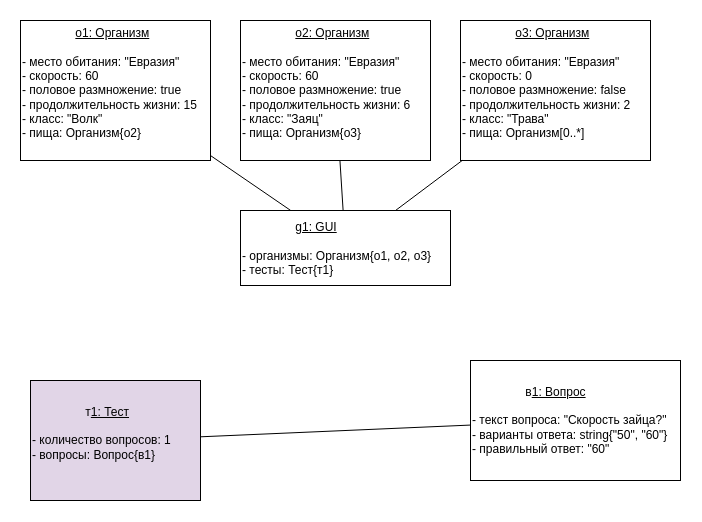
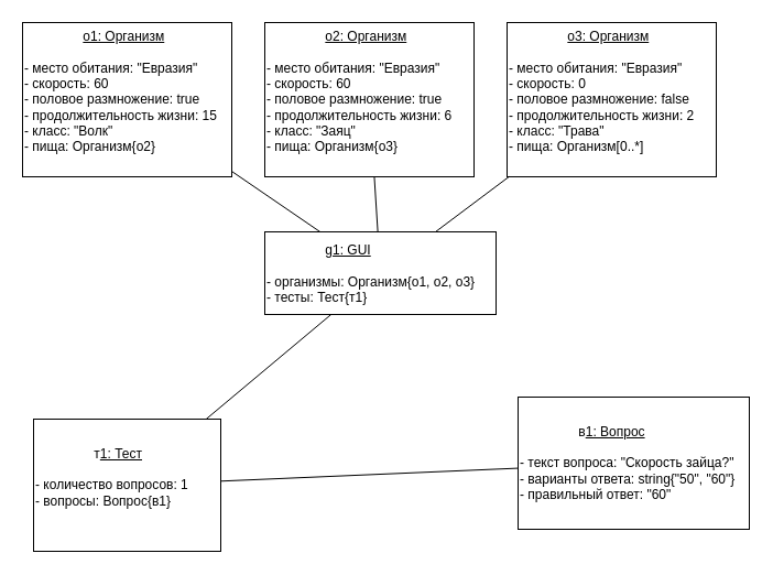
  <mxCell id="0" />
  <mxCell id="1" parent="0" />
  <mxCell id="2" value="&amp;nbsp; &amp;nbsp; &amp;nbsp; &amp;nbsp; &amp;nbsp; &amp;nbsp; &amp;nbsp; &amp;nbsp; &lt;u&gt;о1: Организм&lt;br&gt;&lt;/u&gt;&lt;span&gt;&amp;nbsp;&lt;/span&gt;&lt;u&gt;&lt;br&gt;&lt;/u&gt;- место обитания: &quot;Евразия&quot;&lt;br style=&quot;padding: 0px ; margin: 0px&quot;&gt;- скорость: 60&lt;br style=&quot;padding: 0px ; margin: 0px&quot;&gt;- половое размножение: true&lt;br style=&quot;padding: 0px ; margin: 0px&quot;&gt;- продолжительность жизни: 15&lt;br style=&quot;padding: 0px ; margin: 0px&quot;&gt;- класс: &quot;Волк&quot;&lt;br style=&quot;padding: 0px ; margin: 0px&quot;&gt;- пища: Организм{o2}&lt;div style=&quot;padding: 0px ; margin: 0px&quot;&gt;&lt;br style=&quot;padding: 0px ; margin: 0px&quot;&gt;&lt;/div&gt;" style="html=1;align=left;" parent="1" vertex="1"><mxGeometry x="20" y="20" width="190" height="140" as="geometry" /></mxCell>
  <mxCell id="3" value="&amp;nbsp; &amp;nbsp; &amp;nbsp; &amp;nbsp; &amp;nbsp; &amp;nbsp; &amp;nbsp; &amp;nbsp; &lt;u&gt;о2: Организм&lt;br&gt;&lt;/u&gt;&lt;span&gt;&amp;nbsp;&lt;/span&gt;&lt;u&gt;&lt;br&gt;&lt;/u&gt;- место обитания: &quot;Евразия&quot;&lt;br style=&quot;padding: 0px ; margin: 0px&quot;&gt;- скорость: 60&lt;br style=&quot;padding: 0px ; margin: 0px&quot;&gt;- половое размножение: true&lt;br style=&quot;padding: 0px ; margin: 0px&quot;&gt;- продолжительность жизни: 6&lt;br style=&quot;padding: 0px ; margin: 0px&quot;&gt;- класс: &quot;Заяц&quot;&lt;br style=&quot;padding: 0px ; margin: 0px&quot;&gt;- пища: Организм{o3}&lt;div style=&quot;padding: 0px ; margin: 0px&quot;&gt;&lt;br style=&quot;padding: 0px ; margin: 0px&quot;&gt;&lt;/div&gt;" style="html=1;align=left;" parent="1" vertex="1"><mxGeometry x="240" y="20" width="190" height="140" as="geometry" /></mxCell>
  <mxCell id="4" value="&amp;nbsp; &amp;nbsp; &amp;nbsp; &amp;nbsp; &amp;nbsp; &amp;nbsp; &amp;nbsp; &amp;nbsp; &lt;u&gt;о3: Организм&lt;br&gt;&lt;/u&gt;&lt;span&gt;&amp;nbsp;&lt;/span&gt;&lt;u&gt;&lt;br&gt;&lt;/u&gt;- место обитания: &quot;Евразия&quot;&lt;br style=&quot;padding: 0px ; margin: 0px&quot;&gt;- скорость: 0&lt;br style=&quot;padding: 0px ; margin: 0px&quot;&gt;- половое размножение: false&lt;br style=&quot;padding: 0px ; margin: 0px&quot;&gt;- продолжительность жизни: 2&lt;br style=&quot;padding: 0px ; margin: 0px&quot;&gt;- класс: &quot;Трава&quot;&lt;br style=&quot;padding: 0px ; margin: 0px&quot;&gt;- пища: Организм[0..*]&lt;div style=&quot;padding: 0px ; margin: 0px&quot;&gt;&lt;br style=&quot;padding: 0px ; margin: 0px&quot;&gt;&lt;/div&gt;" style="html=1;align=left;" parent="1" vertex="1"><mxGeometry x="460" y="20" width="190" height="140" as="geometry" /></mxCell>
- <mxCell id="5" value="&amp;nbsp; &amp;nbsp; &amp;nbsp; &amp;nbsp; &amp;nbsp; &amp;nbsp; &amp;nbsp; &amp;nbsp; т&lt;u&gt;1: Тест&lt;br&gt;&lt;/u&gt;&lt;span&gt;&amp;nbsp;&lt;/span&gt;&lt;u&gt;&lt;br&gt;&lt;/u&gt;- количество вопросов: 1&lt;br&gt;- вопросы: Вопрос{в1}&lt;br&gt;&lt;div style=&quot;padding: 0px ; margin: 0px&quot;&gt;&lt;br style=&quot;padding: 0px ; margin: 0px&quot;&gt;&lt;/div&gt;" style="html=1;align=left;fillColor=#e1d5e7;" vertex="1" parent="1"><mxGeometry x="30" y="380" width="170" height="120" as="geometry" /></mxCell>
+ <mxCell id="5" value="&amp;nbsp; &amp;nbsp; &amp;nbsp; &amp;nbsp; &amp;nbsp; &amp;nbsp; &amp;nbsp; &amp;nbsp; т&lt;u&gt;1: Тест&lt;br&gt;&lt;/u&gt;&lt;span&gt;&amp;nbsp;&lt;/span&gt;&lt;u&gt;&lt;br&gt;&lt;/u&gt;- количество вопросов: 1&lt;br&gt;- вопросы: Вопрос{в1}&lt;br&gt;&lt;div style=&quot;padding: 0px ; margin: 0px&quot;&gt;&lt;br style=&quot;padding: 0px ; margin: 0px&quot;&gt;&lt;/div&gt;" style="html=1;align=left;" vertex="1" parent="1"><mxGeometry x="30" y="380" width="170" height="120" as="geometry" /></mxCell>
  <mxCell id="6" value="&amp;nbsp; &amp;nbsp; &amp;nbsp; &amp;nbsp; &amp;nbsp; &amp;nbsp; &amp;nbsp; &amp;nbsp; в&lt;u&gt;1: Вопрос&lt;br&gt;&lt;/u&gt;&lt;span&gt;&amp;nbsp;&lt;/span&gt;&lt;u&gt;&lt;br&gt;&lt;/u&gt;- текст вопроса: &quot;Скорость зайца?&quot;&lt;br&gt;- варианты ответа: string{&quot;50&quot;, &quot;60&quot;}&lt;br&gt;- правильный ответ: &quot;60&quot;" style="html=1;align=left;" vertex="1" parent="1"><mxGeometry x="470" y="360" width="210" height="120" as="geometry" /></mxCell>
  <mxCell id="7" value="&amp;nbsp; &amp;nbsp; &amp;nbsp; &amp;nbsp; &amp;nbsp; &amp;nbsp; &amp;nbsp; &amp;nbsp; g&lt;u&gt;1: GUI&lt;br&gt;&lt;/u&gt;&lt;span&gt;&amp;nbsp;&lt;/span&gt;&lt;u&gt;&lt;br&gt;&lt;/u&gt;- организмы: Организм{о1, о2, о3}&lt;br&gt;- тесты: Тест{т1}" style="html=1;align=left;" vertex="1" parent="1"><mxGeometry x="240" y="210" width="210" height="75" as="geometry" /></mxCell>
  <mxCell id="8" value="" style="endArrow=none;html=1;" edge="1" parent="1" source="2" target="7"><mxGeometry width="50" height="50" relative="1" as="geometry"><mxPoint x="20" y="570" as="sourcePoint" /><mxPoint x="70" y="520" as="targetPoint" /></mxGeometry></mxCell>
  <mxCell id="9" value="" style="endArrow=none;html=1;" edge="1" parent="1" source="3" target="7"><mxGeometry width="50" height="50" relative="1" as="geometry"><mxPoint x="20" y="570" as="sourcePoint" /><mxPoint x="70" y="520" as="targetPoint" /></mxGeometry></mxCell>
  <mxCell id="10" value="" style="endArrow=none;html=1;" edge="1" parent="1" source="4" target="7"><mxGeometry width="50" height="50" relative="1" as="geometry"><mxPoint x="348.889" y="170" as="sourcePoint" /><mxPoint x="351.667" y="220" as="targetPoint" /></mxGeometry></mxCell>
  <mxCell id="11" value="" style="endArrow=none;html=1;" edge="1" parent="1" source="5" target="6"><mxGeometry width="50" height="50" relative="1" as="geometry"><mxPoint x="358.889" y="180" as="sourcePoint" /><mxPoint x="361.667" y="230" as="targetPoint" /></mxGeometry></mxCell>
+ <mxCell id="12" value="" style="endArrow=none;html=1;" edge="1" parent="1" source="7" target="5"><mxGeometry width="50" height="50" relative="1" as="geometry"><mxPoint x="368.889" y="190" as="sourcePoint" /><mxPoint x="371.667" y="240" as="targetPoint" /></mxGeometry></mxCell>
